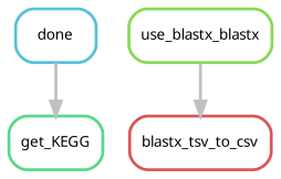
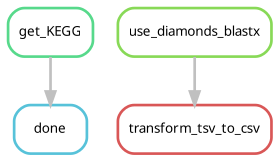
  digraph {
    bgcolor=white
    node [fontname=sans fontsize=10 penwidth=2 shape=box style=rounded]
    edge [color=grey penwidth=2]
    n1 [color="0.53 0.6 0.85" label=done]
    n2 [color="0.40 0.6 0.85" label=get_KEGG]
-   n3 [color="0.00 0.6 0.85" label=blastx_tsv_to_csv]
-   n4 [color="0.27 0.6 0.85" label=use_blastx_blastx]
-   n1 -> n2
+   n3 [color="0.00 0.6 0.85" label=transform_tsv_to_csv]
+   n4 [color="0.27 0.6 0.85" label=use_diamonds_blastx]
+   n2 -> n1
    n4 -> n3
  }
